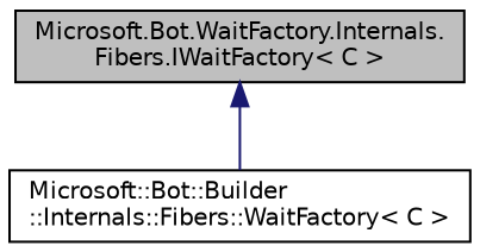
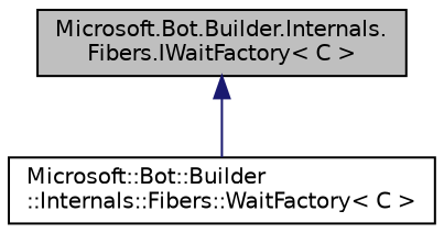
  digraph {
    node [color=black fontname=Helvetica fontsize=10 shape=record style=filled]
-   n1 [fillcolor=grey75 fontcolor=black height=0.2 label="Microsoft.Bot.WaitFactory.Internals.\lFibers.IWaitFactory\< C \>" width=0.4]
+   n1 [fillcolor=grey75 fontcolor=black height=0.2 label="Microsoft.Bot.Builder.Internals.\lFibers.IWaitFactory\< C \>" width=0.4]
    n2 [fillcolor=white height=0.2 label="Microsoft::Bot::Builder\l::Internals::Fibers::WaitFactory\< C \>" width=0.4]
    n1 -> n2 [color=midnightblue dir=back fontname=Helvetica fontsize=10 labelfontname=Helvetica labelfontsize=10 style=solid]
  }
